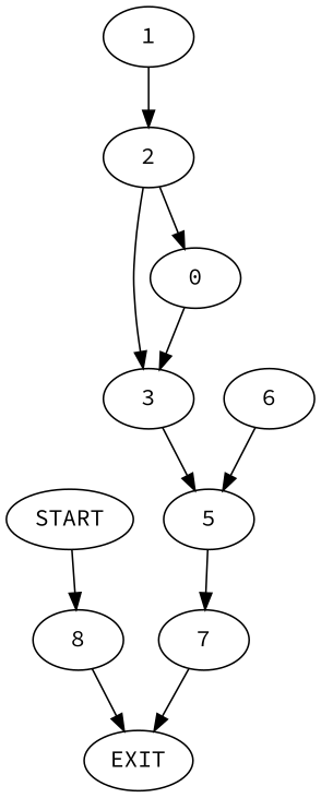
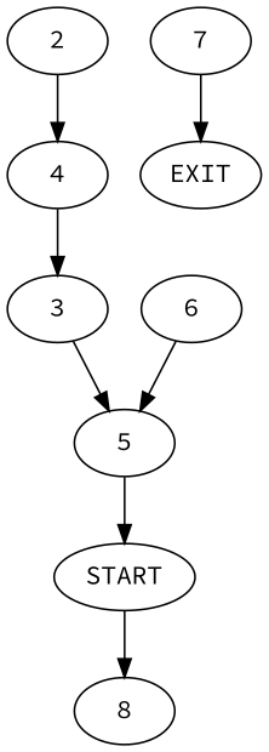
  digraph {
    fontname="Source Code Pro"
    node [fontname="Source Code Pro"]
    edge [fontname="Source Code Pro"]
    n1 [label=START]
    8
-   1
    2
    n5 [label=EXIT]
    3
-   4 [label=0]
+   4
    5
    7
    6
    n1 -> 8
-   8 -> n5
-   1 -> 2
-   2 -> 3
    2 -> 4
    3 -> 5
    4 -> 3
-   5 -> 7
+   5 -> n1
    7 -> n5
    6 -> 5
  }
